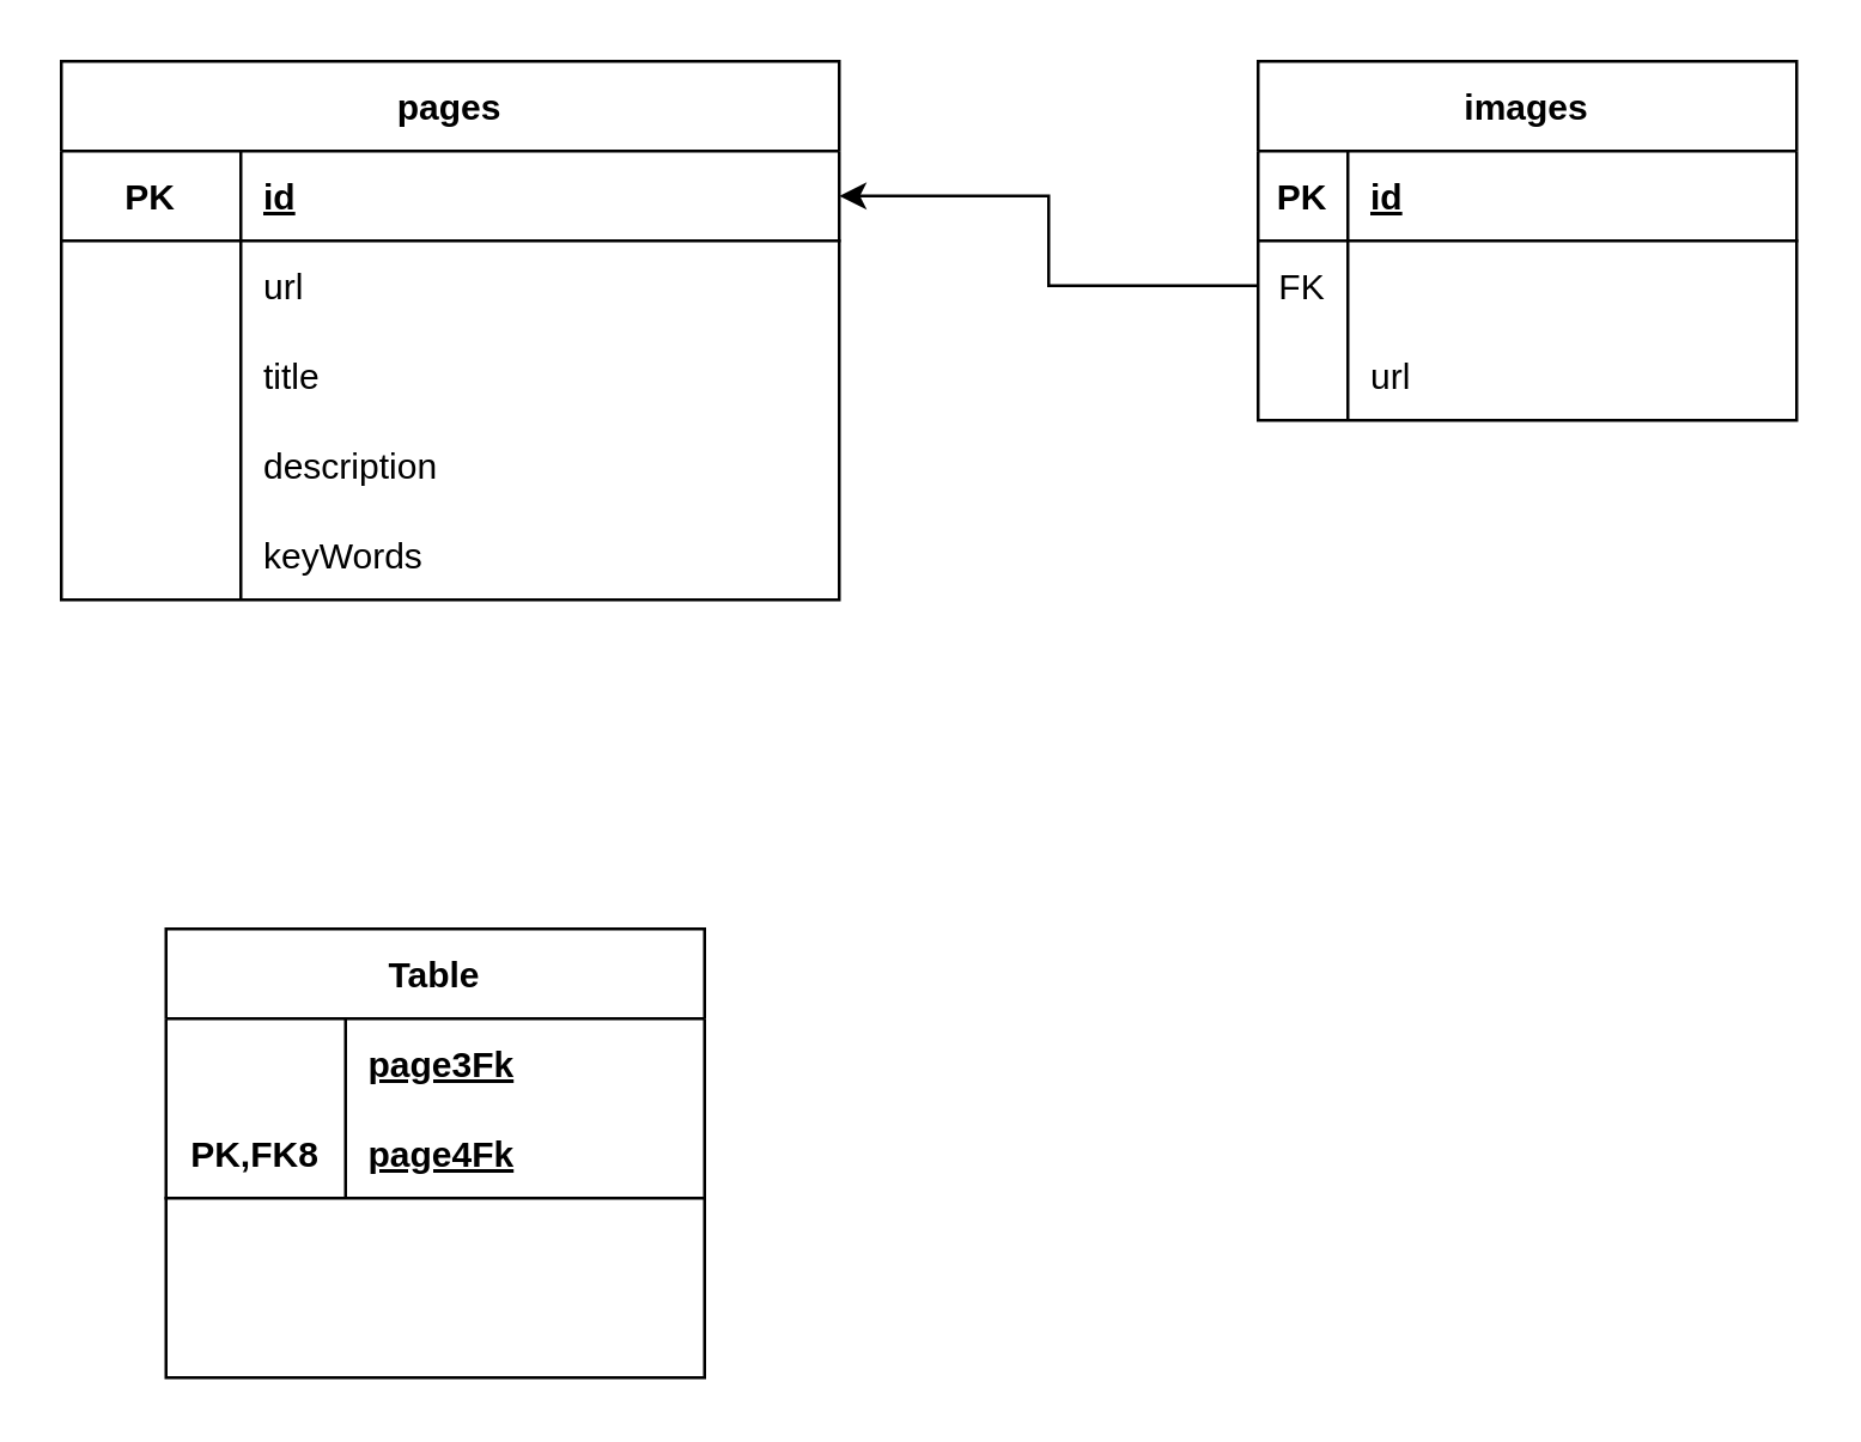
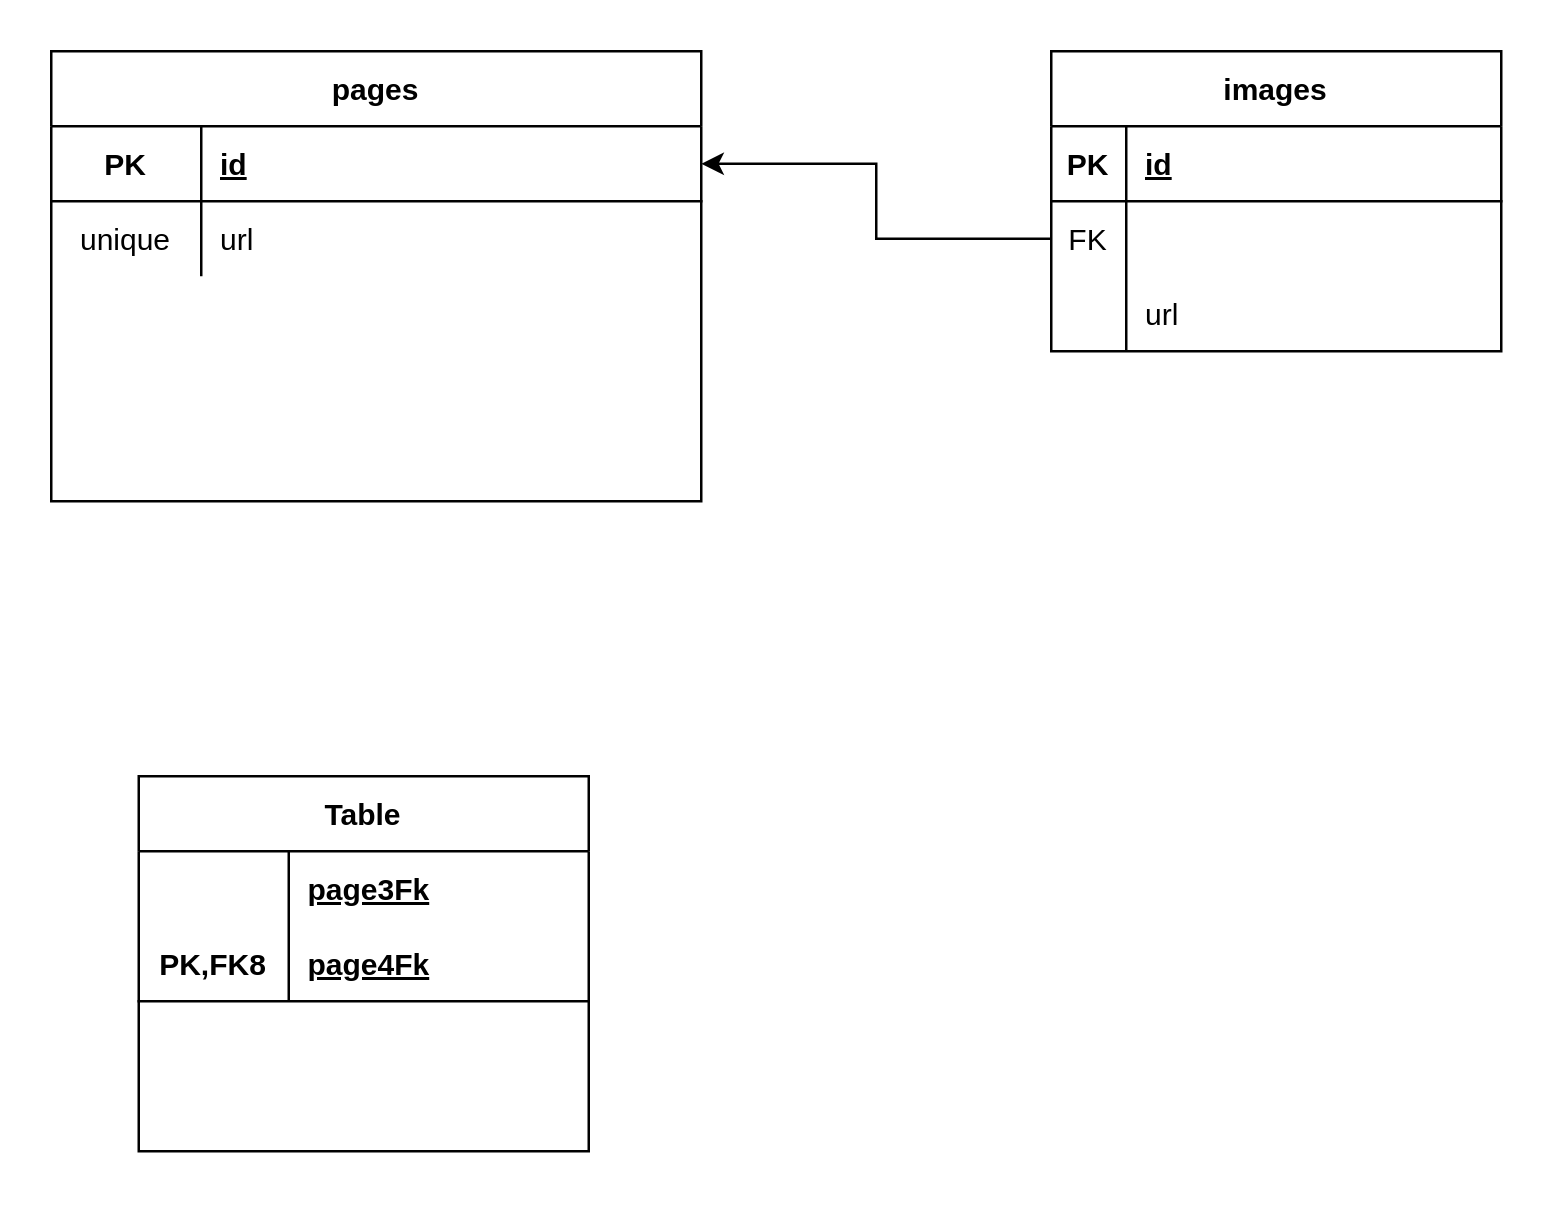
  <mxCell id="0" />
  <mxCell id="1" parent="0" />
  <mxCell id="2" value="pages" style="shape=table;startSize=30;container=1;collapsible=1;childLayout=tableLayout;fixedRows=1;rowLines=0;fontStyle=1;align=center;resizeLast=1;" vertex="1" parent="1"><mxGeometry x="20" y="20" width="260" height="180" as="geometry" /></mxCell>
  <mxCell id="3" value="" style="shape=partialRectangle;collapsible=0;dropTarget=0;pointerEvents=0;fillColor=none;top=0;left=0;bottom=1;right=0;points=[[0,0.5],[1,0.5]];portConstraint=eastwest;" vertex="1" parent="2"><mxGeometry y="30" width="260" height="30" as="geometry" /></mxCell>
  <mxCell id="4" value="PK" style="shape=partialRectangle;connectable=0;fillColor=none;top=0;left=0;bottom=0;right=0;fontStyle=1;overflow=hidden;" vertex="1" parent="3"><mxGeometry width="60" height="30" as="geometry" /></mxCell>
  <mxCell id="5" value="id" style="shape=partialRectangle;connectable=0;fillColor=none;top=0;left=0;bottom=0;right=0;align=left;spacingLeft=6;fontStyle=5;overflow=hidden;" vertex="1" parent="3"><mxGeometry x="60" width="200" height="30" as="geometry" /></mxCell>
  <mxCell id="6" value="" style="shape=partialRectangle;collapsible=0;dropTarget=0;pointerEvents=0;fillColor=none;top=0;left=0;bottom=0;right=0;points=[[0,0.5],[1,0.5]];portConstraint=eastwest;" vertex="1" parent="2"><mxGeometry y="60" width="260" height="30" as="geometry" /></mxCell>
+ <mxCell id="7" value="unique" style="shape=partialRectangle;connectable=0;fillColor=none;top=0;left=0;bottom=0;right=0;editable=1;overflow=hidden;" vertex="1" parent="6"><mxGeometry width="60" height="30" as="geometry" /></mxCell>
  <mxCell id="8" value="url" style="shape=partialRectangle;connectable=0;fillColor=none;top=0;left=0;bottom=0;right=0;align=left;spacingLeft=6;overflow=hidden;" vertex="1" parent="6"><mxGeometry x="60" width="200" height="30" as="geometry" /></mxCell>
  <mxCell id="9" value="" style="shape=partialRectangle;collapsible=0;dropTarget=0;pointerEvents=0;fillColor=none;top=0;left=0;bottom=0;right=0;points=[[0,0.5],[1,0.5]];portConstraint=eastwest;" vertex="1" parent="2"><mxGeometry y="90" width="260" height="30" as="geometry" /></mxCell>
  <mxCell id="10" value="" style="shape=partialRectangle;connectable=0;fillColor=none;top=0;left=0;bottom=0;right=0;editable=1;overflow=hidden;" vertex="1" parent="9"><mxGeometry width="60" height="30" as="geometry" /></mxCell>
- <mxCell id="11" value="title" style="shape=partialRectangle;connectable=0;fillColor=none;top=0;left=0;bottom=0;right=0;align=left;spacingLeft=6;overflow=hidden;" vertex="1" parent="9"><mxGeometry x="60" width="200" height="30" as="geometry" /></mxCell>
  <mxCell id="12" value="" style="shape=partialRectangle;collapsible=0;dropTarget=0;pointerEvents=0;fillColor=none;top=0;left=0;bottom=0;right=0;points=[[0,0.5],[1,0.5]];portConstraint=eastwest;" vertex="1" parent="2"><mxGeometry y="120" width="260" height="30" as="geometry" /></mxCell>
  <mxCell id="13" value="" style="shape=partialRectangle;connectable=0;fillColor=none;top=0;left=0;bottom=0;right=0;editable=1;overflow=hidden;" vertex="1" parent="12"><mxGeometry width="60" height="30" as="geometry" /></mxCell>
- <mxCell id="14" value="description" style="shape=partialRectangle;connectable=0;fillColor=none;top=0;left=0;bottom=0;right=0;align=left;spacingLeft=6;overflow=hidden;" vertex="1" parent="12"><mxGeometry x="60" width="200" height="30" as="geometry" /></mxCell>
  <mxCell id="15" value="" style="shape=partialRectangle;collapsible=0;dropTarget=0;pointerEvents=0;fillColor=none;top=0;left=0;bottom=0;right=0;points=[[0,0.5],[1,0.5]];portConstraint=eastwest;" vertex="1" parent="2"><mxGeometry y="150" width="260" height="30" as="geometry" /></mxCell>
  <mxCell id="16" value="" style="shape=partialRectangle;connectable=0;fillColor=none;top=0;left=0;bottom=0;right=0;editable=1;overflow=hidden;" vertex="1" parent="15"><mxGeometry width="60" height="30" as="geometry" /></mxCell>
- <mxCell id="17" value="keyWords" style="shape=partialRectangle;connectable=0;fillColor=none;top=0;left=0;bottom=0;right=0;align=left;spacingLeft=6;overflow=hidden;" vertex="1" parent="15"><mxGeometry x="60" width="200" height="30" as="geometry" /></mxCell>
  <mxCell id="18" value="images" style="shape=table;startSize=30;container=1;collapsible=1;childLayout=tableLayout;fixedRows=1;rowLines=0;fontStyle=1;align=center;resizeLast=1;" vertex="1" parent="1"><mxGeometry x="420" y="20" width="180" height="120" as="geometry" /></mxCell>
  <mxCell id="19" value="" style="shape=partialRectangle;collapsible=0;dropTarget=0;pointerEvents=0;fillColor=none;top=0;left=0;bottom=1;right=0;points=[[0,0.5],[1,0.5]];portConstraint=eastwest;" vertex="1" parent="18"><mxGeometry y="30" width="180" height="30" as="geometry" /></mxCell>
  <mxCell id="20" value="PK" style="shape=partialRectangle;connectable=0;fillColor=none;top=0;left=0;bottom=0;right=0;fontStyle=1;overflow=hidden;" vertex="1" parent="19"><mxGeometry width="30" height="30" as="geometry" /></mxCell>
  <mxCell id="21" value="id" style="shape=partialRectangle;connectable=0;fillColor=none;top=0;left=0;bottom=0;right=0;align=left;spacingLeft=6;fontStyle=5;overflow=hidden;" vertex="1" parent="19"><mxGeometry x="30" width="150" height="30" as="geometry" /></mxCell>
  <mxCell id="22" value="" style="shape=partialRectangle;collapsible=0;dropTarget=0;pointerEvents=0;fillColor=none;top=0;left=0;bottom=0;right=0;points=[[0,0.5],[1,0.5]];portConstraint=eastwest;" vertex="1" parent="18"><mxGeometry y="60" width="180" height="30" as="geometry" /></mxCell>
  <mxCell id="23" value="FK" style="shape=partialRectangle;connectable=0;fillColor=none;top=0;left=0;bottom=0;right=0;editable=1;overflow=hidden;" vertex="1" parent="22"><mxGeometry width="30" height="30" as="geometry" /></mxCell>
  <mxCell id="24" value="" style="shape=partialRectangle;collapsible=0;dropTarget=0;pointerEvents=0;fillColor=none;top=0;left=0;bottom=0;right=0;points=[[0,0.5],[1,0.5]];portConstraint=eastwest;" vertex="1" parent="18"><mxGeometry y="90" width="180" height="30" as="geometry" /></mxCell>
  <mxCell id="25" value="" style="shape=partialRectangle;connectable=0;fillColor=none;top=0;left=0;bottom=0;right=0;editable=1;overflow=hidden;" vertex="1" parent="24"><mxGeometry width="30" height="30" as="geometry" /></mxCell>
  <mxCell id="26" value="url" style="shape=partialRectangle;connectable=0;fillColor=none;top=0;left=0;bottom=0;right=0;align=left;spacingLeft=6;overflow=hidden;" vertex="1" parent="24"><mxGeometry x="30" width="150" height="30" as="geometry" /></mxCell>
  <mxCell id="27" style="edgeStyle=orthogonalEdgeStyle;rounded=0;orthogonalLoop=1;jettySize=auto;html=1;exitX=0;exitY=0.5;exitDx=0;exitDy=0;entryX=1;entryY=0.5;entryDx=0;entryDy=0;" edge="1" parent="1" source="22" target="3"><mxGeometry relative="1" as="geometry"><mxPoint x="300" y="85" as="targetPoint" /></mxGeometry></mxCell>
  <mxCell id="28" value="Table" style="shape=table;startSize=30;container=1;collapsible=1;childLayout=tableLayout;fixedRows=1;rowLines=0;fontStyle=1;align=center;resizeLast=1;" vertex="1" parent="1"><mxGeometry x="55" y="310" width="180" height="150" as="geometry" /></mxCell>
  <mxCell id="29" value="" style="shape=partialRectangle;collapsible=0;dropTarget=0;pointerEvents=0;fillColor=none;top=0;left=0;bottom=0;right=0;points=[[0,0.5],[1,0.5]];portConstraint=eastwest;" vertex="1" parent="28"><mxGeometry y="30" width="180" height="30" as="geometry" /></mxCell>
  <mxCell id="30" value="page3Fk" style="shape=partialRectangle;connectable=0;fillColor=none;top=0;left=0;bottom=0;right=0;align=left;spacingLeft=6;fontStyle=5;overflow=hidden;" vertex="1" parent="29"><mxGeometry x="60" width="120" height="30" as="geometry" /></mxCell>
  <mxCell id="31" value="" style="shape=partialRectangle;collapsible=0;dropTarget=0;pointerEvents=0;fillColor=none;top=0;left=0;bottom=1;right=0;points=[[0,0.5],[1,0.5]];portConstraint=eastwest;" vertex="1" parent="28"><mxGeometry y="60" width="180" height="30" as="geometry" /></mxCell>
  <mxCell id="32" value="PK,FK8" style="shape=partialRectangle;connectable=0;fillColor=none;top=0;left=0;bottom=0;right=0;fontStyle=1;overflow=hidden;" vertex="1" parent="31"><mxGeometry width="60" height="30" as="geometry" /></mxCell>
  <mxCell id="33" value="page4Fk" style="shape=partialRectangle;connectable=0;fillColor=none;top=0;left=0;bottom=0;right=0;align=left;spacingLeft=6;fontStyle=5;overflow=hidden;" vertex="1" parent="31"><mxGeometry x="60" width="120" height="30" as="geometry" /></mxCell>
